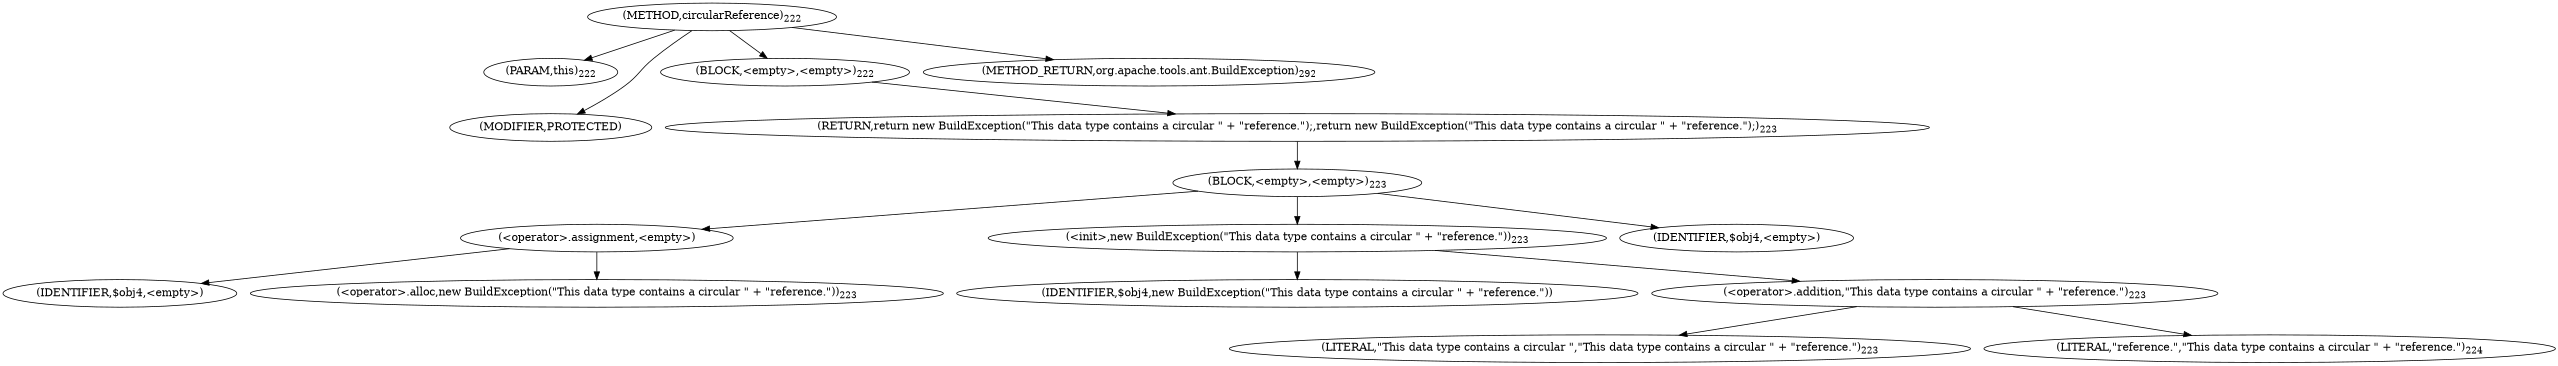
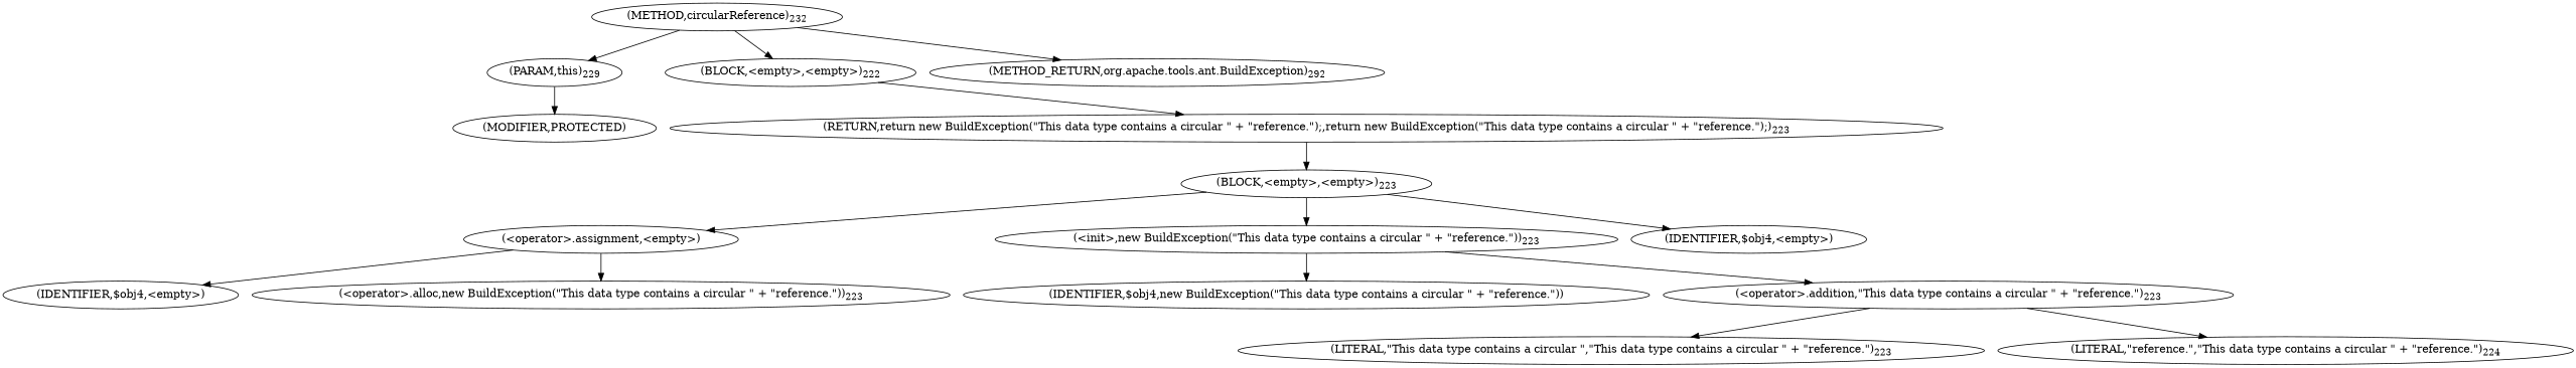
  digraph {
-   n1 [label=<(METHOD,circularReference)<SUB>222</SUB>>]
-   n2 [label=<(PARAM,this)<SUB>222</SUB>>]
+   n1 [label=<(METHOD,circularReference)<SUB>232</SUB>>]
+   n2 [label=<(PARAM,this)<SUB>229</SUB>>]
    n3 [label=<(BLOCK,&lt;empty&gt;,&lt;empty&gt;)<SUB>222</SUB>>]
    n4 [label=<(MODIFIER,PROTECTED)>]
    n5 [label=<(METHOD_RETURN,org.apache.tools.ant.BuildException)<SUB>292</SUB>>]
    n6 [label=<(RETURN,return new BuildException(&quot;This data type contains a circular &quot; + &quot;reference.&quot;);,return new BuildException(&quot;This data type contains a circular &quot; + &quot;reference.&quot;);)<SUB>223</SUB>>]
    n7 [label=<(BLOCK,&lt;empty&gt;,&lt;empty&gt;)<SUB>223</SUB>>]
    n8 [label=<(&lt;operator&gt;.assignment,&lt;empty&gt;)>]
    n9 [label=<(&lt;init&gt;,new BuildException(&quot;This data type contains a circular &quot; + &quot;reference.&quot;))<SUB>223</SUB>>]
    n10 [label=<(IDENTIFIER,$obj4,&lt;empty&gt;)>]
    n11 [label=<(IDENTIFIER,$obj4,&lt;empty&gt;)>]
    n12 [label=<(&lt;operator&gt;.alloc,new BuildException(&quot;This data type contains a circular &quot; + &quot;reference.&quot;))<SUB>223</SUB>>]
    n13 [label=<(IDENTIFIER,$obj4,new BuildException(&quot;This data type contains a circular &quot; + &quot;reference.&quot;))>]
    n14 [label=<(&lt;operator&gt;.addition,&quot;This data type contains a circular &quot; + &quot;reference.&quot;)<SUB>223</SUB>>]
    n15 [label=<(LITERAL,&quot;This data type contains a circular &quot;,&quot;This data type contains a circular &quot; + &quot;reference.&quot;)<SUB>223</SUB>>]
    n16 [label=<(LITERAL,&quot;reference.&quot;,&quot;This data type contains a circular &quot; + &quot;reference.&quot;)<SUB>224</SUB>>]
    n1 -> n2
    n1 -> n3
-   n1 -> n4
+   n2 -> n4
    n1 -> n5
    n3 -> n6
    n6 -> n7
    n7 -> n8
    n7 -> n9
    n7 -> n10
    n8 -> n11
    n8 -> n12
    n9 -> n13
    n9 -> n14
    n14 -> n15
    n14 -> n16
  }
